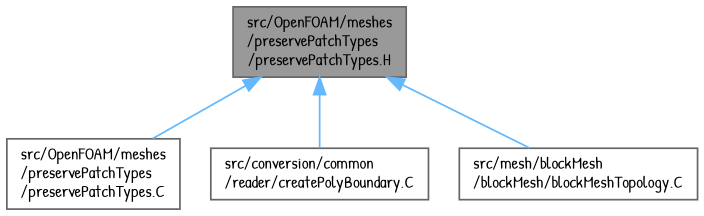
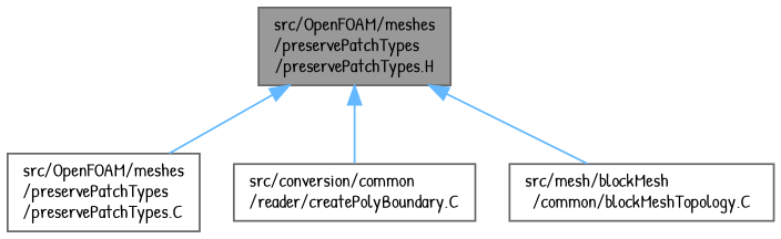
  digraph {
    fontname="Patrick Hand"
    node [color=grey40 fillcolor=white fontname="Patrick Hand" fontsize=10 shape=box style=filled]
    edge [color=steelblue1 dir=back fontname="Patrick Hand" fontsize=10 labelfontname=Helvetica labelfontsize=10 style=solid]
    n1 [color=gray40 fillcolor=grey60 fontcolor=black height=0.2 label="src/OpenFOAM/meshes\l/preservePatchTypes\l/preservePatchTypes.H" width=0.4]
    n2 [height=0.2 label="src/OpenFOAM/meshes\l/preservePatchTypes\l/preservePatchTypes.C" width=0.4]
    n3 [height=0.2 label="src/conversion/common\l/reader/createPolyBoundary.C" width=0.4]
-   n4 [height=0.2 label="src/mesh/blockMesh\l/blockMesh/blockMeshTopology.C" width=0.4]
+   n4 [height=0.2 label="src/mesh/blockMesh\l/common/blockMeshTopology.C" width=0.4]
    n1 -> n2
    n1 -> n3
    n1 -> n4
  }
